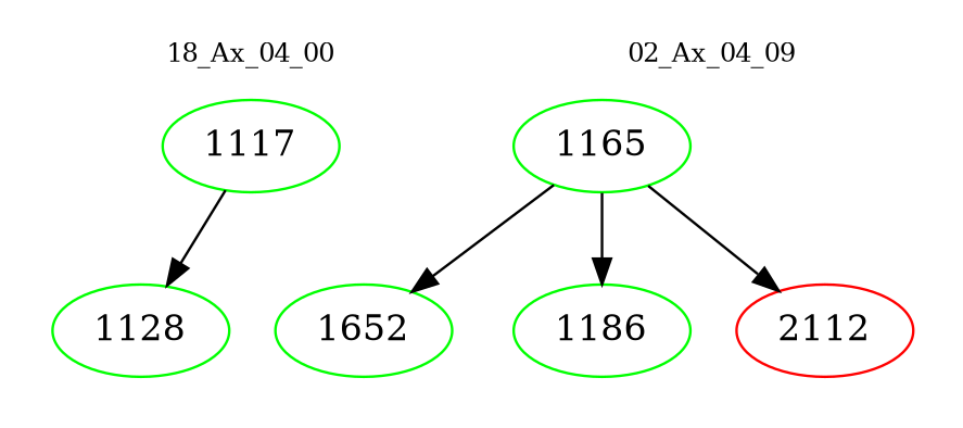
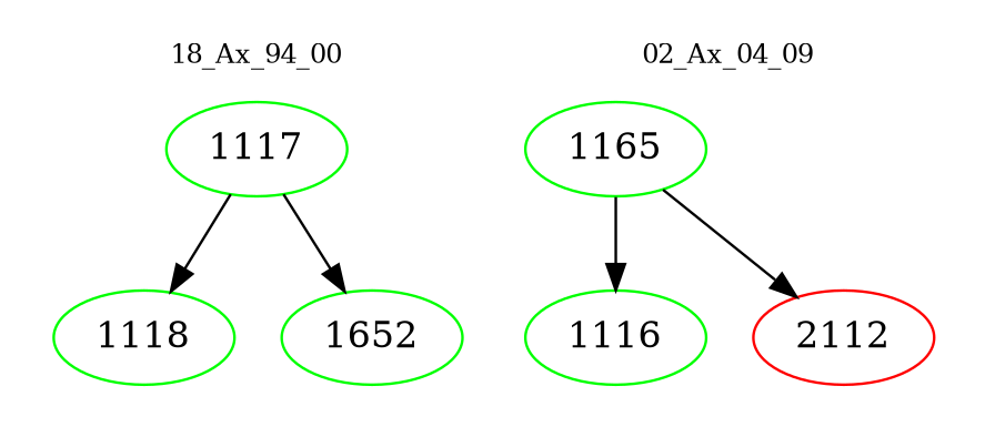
  digraph {
    node [color=green]
    edge [color=black]
    n1 [label=1117]
-   n2 [label=1128]
+   n2 [label=1118]
    n3 [label=1652]
    n4 [label=1165]
-   n5 [label=1186]
+   n5 [label=1116]
    n6 [color=red label=2112]
    subgraph cluster_1 {
      color=white
      fontsize=10
-     label="18_Ax_04_00"
+     label="18_Ax_94_00"
      n1
      n2
      n3
    }
    subgraph cluster_2 {
      color=white
      fontsize=10
      label="02_Ax_04_09"
      n4
      n5
      n6
    }
    n1 -> n2
-   n4 -> n3
+   n1 -> n3
    n4 -> n5
    n4 -> n6
  }
